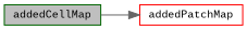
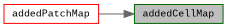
  digraph {
    rankdir=LR
    fontname="Liberation Mono"
    node [fontname="Liberation Mono" fontsize=10 shape=record]
    n1 [color=darkgreen fillcolor=grey75 fontcolor=black height=0.2 label=addedCellMap style=filled width=0.4]
    n2 [color=red height=0.2 label=addedPatchMap width=0.4]
-   n1 -> n2 [color=gray40 fontname="Liberation Mono" fontsize=10 labelfontname=FreeSans labelfontsize=10 style=solid]
+   n2 -> n1 [color=gray40 fontname="Liberation Mono" fontsize=10 labelfontname=FreeSans labelfontsize=10 style=solid]
  }
